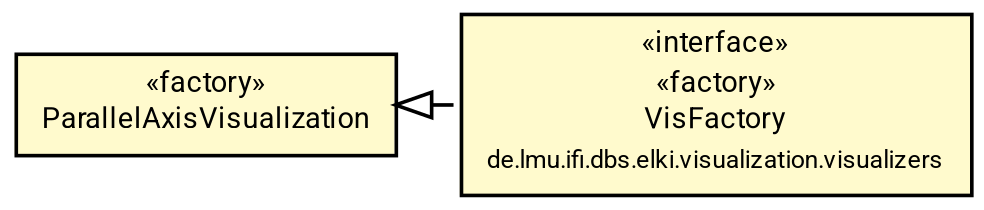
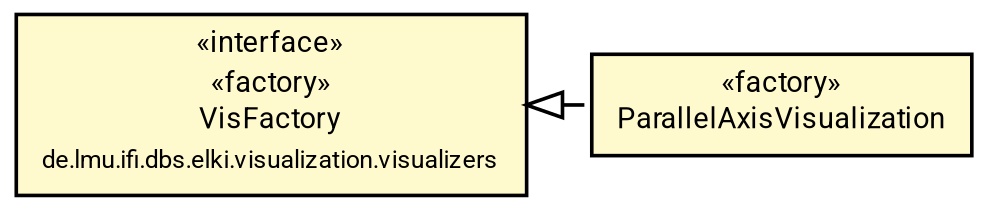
  digraph {
    nodesep=0.15
    rankdir=LR
    ranksep=0.25
    node [fontcolor=black fontname=Roboto fontsize=8 margin=0 shape=plaintext]
    n1 [height=0 label=<<table title="de.lmu.ifi.dbs.elki.visualization.visualizers.parallel.ParallelAxisVisualization" border="0" cellborder="1" cellspacing="0" cellpadding="2" bgcolor="lemonChiffon" href="ParallelAxisVisualization.html" target="_parent"> 		<tr><td><table border="0" cellspacing="0" cellpadding="1"> 		<tr><td align="center" balign="center"> &#171;factory&#187; </td></tr> 		<tr><td align="center" balign="center"> <font face="Roboto">ParallelAxisVisualization</font> </td></tr> 		</table></td></tr> 		</table>> width=0]
    n2 [height=0 label=<<table title="de.lmu.ifi.dbs.elki.visualization.visualizers.VisFactory" border="0" cellborder="1" cellspacing="0" cellpadding="2" bgcolor="LemonChiffon" href="../VisFactory.html" target="_parent"> 		<tr><td><table border="0" cellspacing="0" cellpadding="1"> 		<tr><td align="center" balign="center"> &#171;interface&#187; </td></tr> 		<tr><td align="center" balign="center"> &#171;factory&#187; </td></tr> 		<tr><td align="center" balign="center"> <font face="Roboto">VisFactory</font> </td></tr> 		<tr><td align="center" balign="center"> <font face="Roboto" point-size="7.0">de.lmu.ifi.dbs.elki.visualization.visualizers</font> </td></tr> 		</table></td></tr> 		</table>> width=0]
-   n1 -> n2 [arrowtail=empty color=black dir=back fontname=Roboto fontsize=7 labelfontname=Roboto labelfontsize=7 style=dashed weight=9]
+   n2 -> n1 [arrowtail=empty color=black dir=back fontname=Roboto fontsize=7 labelfontname=Roboto labelfontsize=7 style=dashed weight=9]
  }
